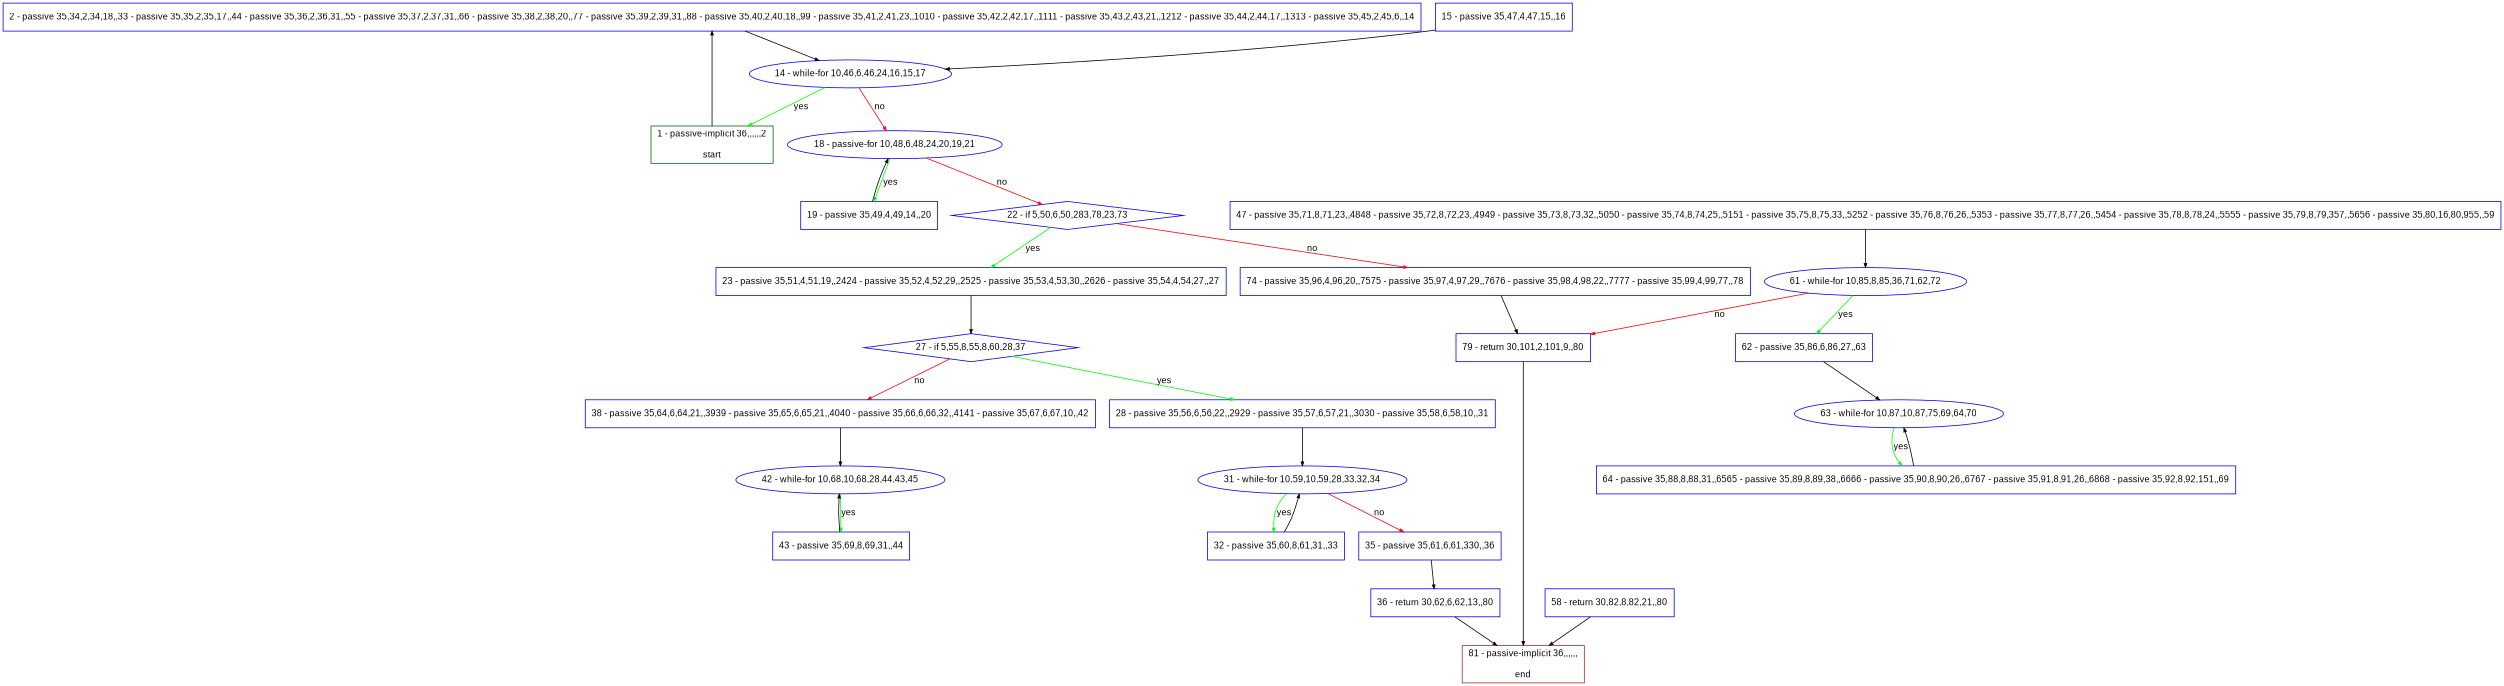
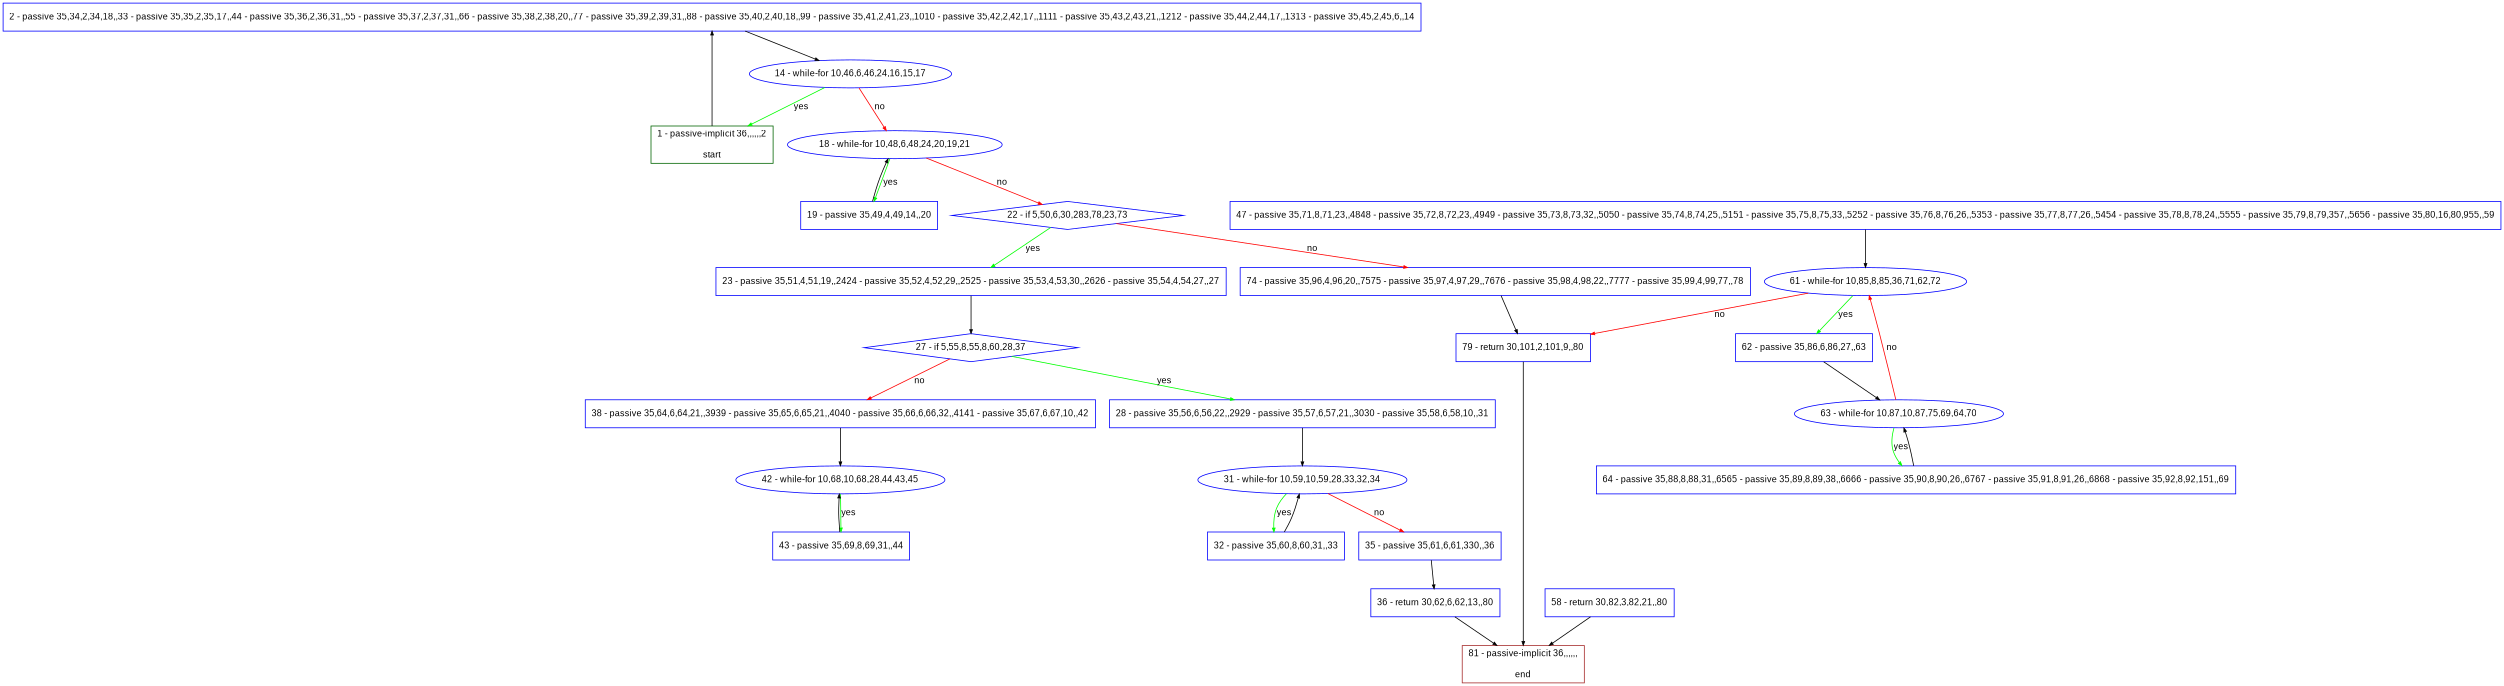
  digraph {
    bgcolor=white
    compound=true
    fillcolor="#FFFFCC"
    fontname=Arial
    fontsize=12
    pack=true
    packmode=clust
    style="rounded,filled"
    node [color="#0000ff" compound=true fillcolor="#ffffff" fixedsize=false fontname=Arial fontsize=12 node_initialized=no shape=box style=filled]
    edge [arrowhead=normal arrowsize=0.5 arrowtail=none color="#000000" compound=true dir=forward fontcolor=black fontname=Arial fontsize=12]
    n1 [label="2 - passive 35,34,2,34,18,,33 - passive 35,35,2,35,17,,44 - passive 35,36,2,36,31,,55 - passive 35,37,2,37,31,,66 - passive 35,38,2,38,20,,77 - passive 35,39,2,39,31,,88 - passive 35,40,2,40,18,,99 - passive 35,41,2,41,23,,1010 - passive 35,42,2,42,17,,1111 - passive 35,43,2,43,21,,1212 - passive 35,44,2,44,17,,1313 - passive 35,45,2,45,6,,14"]
    n2 [label="14 - while-for 10,46,6,46,24,16,15,17" shape=oval]
    n3 [color="#006400" label="1 - passive-implicit 36,,,,,,2\n\nstart"]
-   n4 [label="18 - passive-for 10,48,6,48,24,20,19,21" shape=oval]
-   n5 [label="15 - passive 35,47,4,47,15,,16"]
+   n4 [label="18 - while-for 10,48,6,48,24,20,19,21" shape=oval]
    n6 [label="19 - passive 35,49,4,49,14,,20"]
-   n7 [label="22 - if 5,50,6,50,283,78,23,73" shape=diamond]
+   n7 [label="22 - if 5,50,6,30,283,78,23,73" shape=diamond]
    n8 [label="23 - passive 35,51,4,51,19,,2424 - passive 35,52,4,52,29,,2525 - passive 35,53,4,53,30,,2626 - passive 35,54,4,54,27,,27"]
    n9 [label="74 - passive 35,96,4,96,20,,7575 - passive 35,97,4,97,29,,7676 - passive 35,98,4,98,22,,7777 - passive 35,99,4,99,77,,78"]
    n10 [label="27 - if 5,55,8,55,8,60,28,37" shape=diamond]
    n11 [label="79 - return 30,101,2,101,9,,80"]
    n12 [label="28 - passive 35,56,6,56,22,,2929 - passive 35,57,6,57,21,,3030 - passive 35,58,6,58,10,,31"]
    n13 [label="38 - passive 35,64,6,64,21,,3939 - passive 35,65,6,65,21,,4040 - passive 35,66,6,66,32,,4141 - passive 35,67,6,67,10,,42"]
    n14 [color="#a52a2a" label="81 - passive-implicit 36,,,,,,\n\nend"]
    n15 [label="31 - while-for 10,59,10,59,28,33,32,34" shape=oval]
    n16 [label="42 - while-for 10,68,10,68,28,44,43,45" shape=oval]
-   n17 [label="32 - passive 35,60,8,61,31,,33"]
+   n17 [label="32 - passive 35,60,8,60,31,,33"]
    n18 [label="35 - passive 35,61,6,61,330,,36"]
    n19 [label="43 - passive 35,69,8,69,31,,44"]
    n20 [label="36 - return 30,62,6,62,13,,80"]
    n21 [label="47 - passive 35,71,8,71,23,,4848 - passive 35,72,8,72,23,,4949 - passive 35,73,8,73,32,,5050 - passive 35,74,8,74,25,,5151 - passive 35,75,8,75,33,,5252 - passive 35,76,8,76,26,,5353 - passive 35,77,8,77,26,,5454 - passive 35,78,8,78,24,,5555 - passive 35,79,8,79,357,,5656 - passive 35,80,16,80,955,,59"]
    n22 [label="61 - while-for 10,85,8,85,36,71,62,72" shape=oval]
-   n23 [label="58 - return 30,82,8,82,21,,80"]
+   n23 [label="58 - return 30,82,3,82,21,,80"]
    n24 [label="62 - passive 35,86,6,86,27,,63"]
    n25 [label="63 - while-for 10,87,10,87,75,69,64,70" shape=oval]
    n26 [label="64 - passive 35,88,8,88,31,,6565 - passive 35,89,8,89,38,,6666 - passive 35,90,8,90,26,,6767 - passive 35,91,8,91,26,,6868 - passive 35,92,8,92,151,,69"]
    n1 -> n2
    n2 -> n3 [color="#00ff00" label=yes]
    n2 -> n4 [color="#ff0000" label=no]
    n3 -> n1
    n4 -> n6 [color="#00ff00" label=yes]
    n4 -> n7 [color="#ff0000" label=no]
-   n5 -> n2
    n6 -> n4
    n7 -> n8 [color="#00ff00" label=yes]
    n7 -> n9 [color="#ff0000" label=no]
    n8 -> n10
    n9 -> n11
    n10 -> n12 [color="#00ff00" label=yes]
    n10 -> n13 [color="#ff0000" label=no]
    n11 -> n14
    n12 -> n15
    n13 -> n16
    n15 -> n17 [color="#00ff00" label=yes]
    n15 -> n18 [color="#ff0000" label=no]
    n16 -> n19 [color="#00ff00" label=yes]
    n17 -> n15
    n18 -> n20
    n19 -> n16
    n20 -> n14
    n21 -> n22
    n22 -> n11 [color="#ff0000" label=no]
    n22 -> n24 [color="#00ff00" label=yes]
    n23 -> n14
    n24 -> n25
+   n25 -> n22 [color="#ff0000" label=no]
    n25 -> n26 [color="#00ff00" label=yes]
    n26 -> n25
  }
